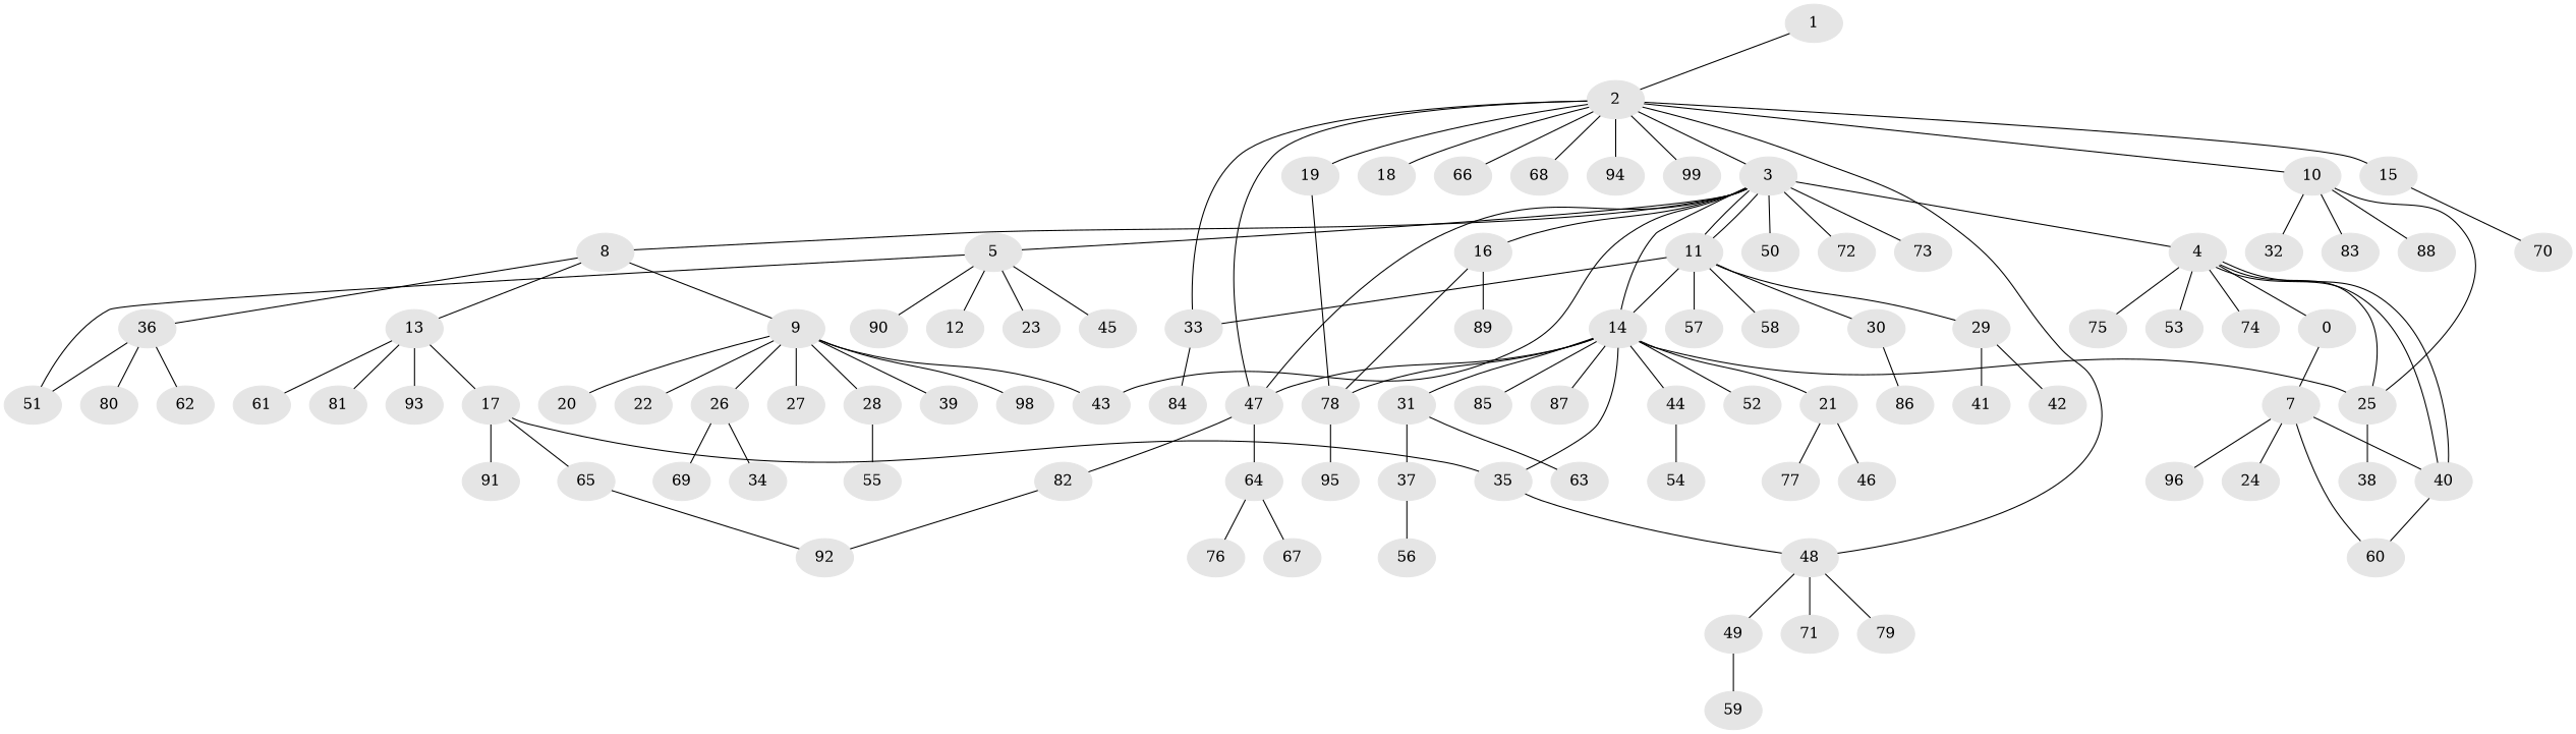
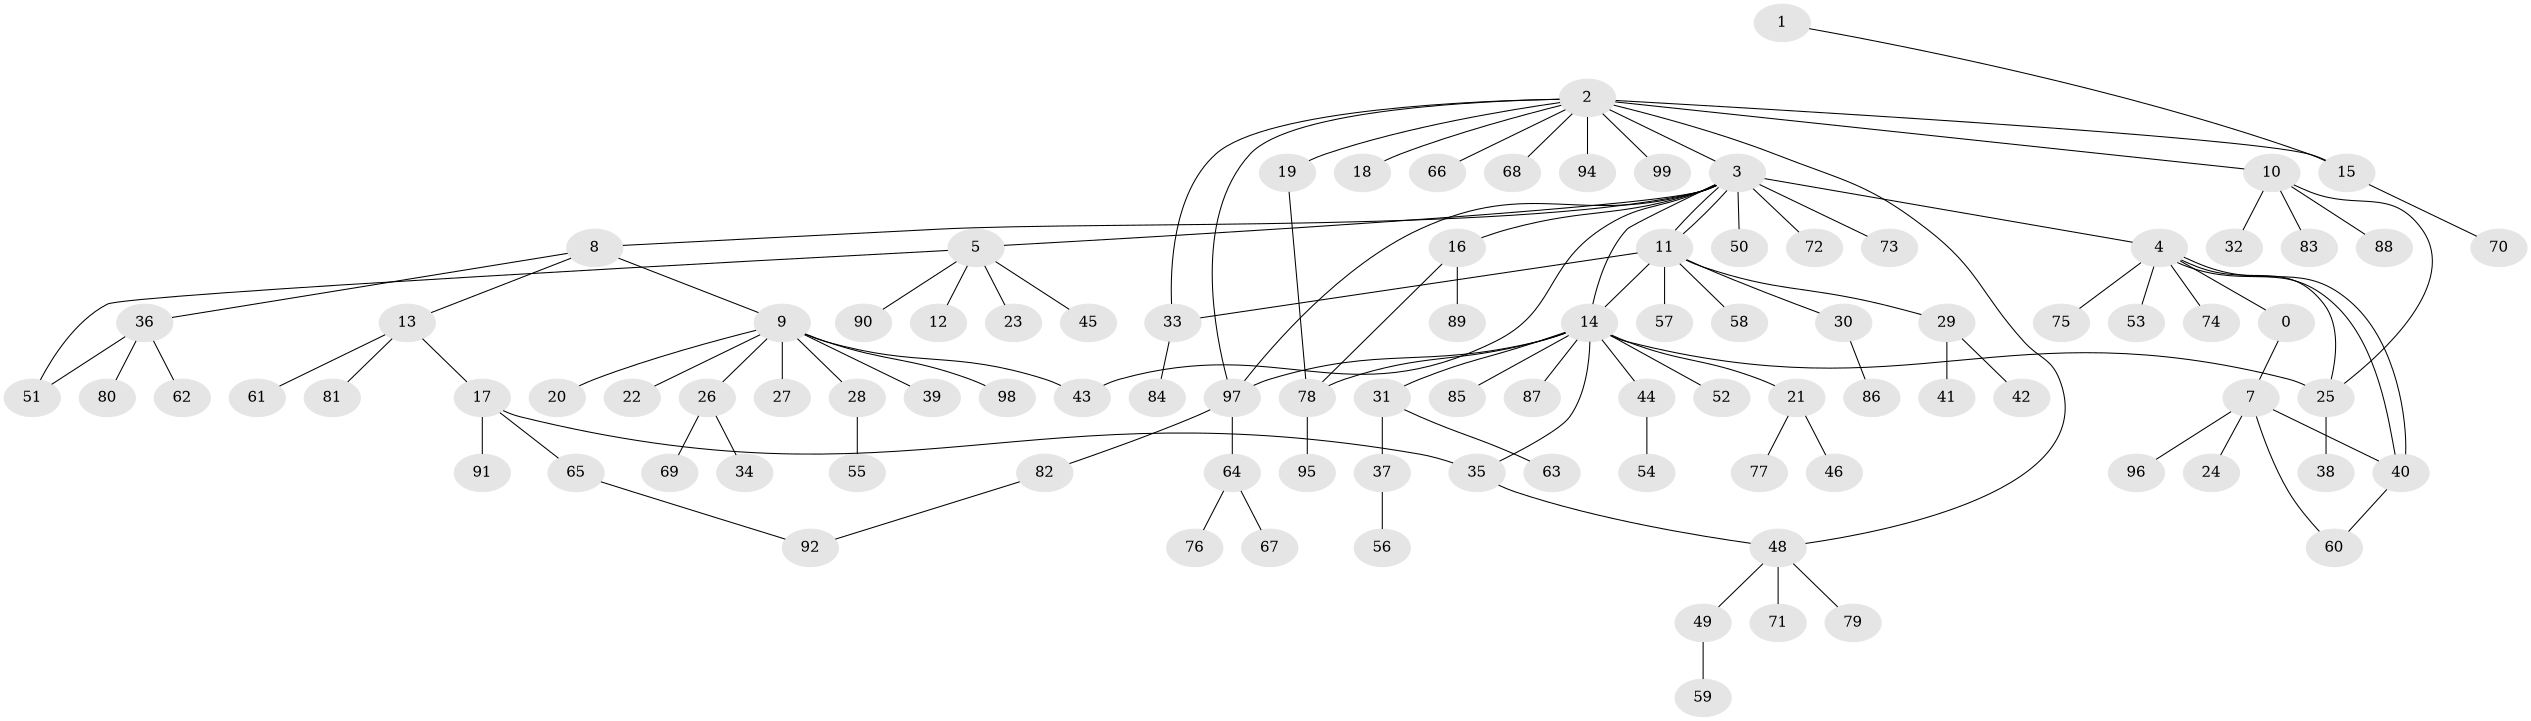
  graph {
    node [color=gray90 style=filled]
    1
    2
    3
    10
    15
    18
    19
    33
-   47
+   47 [label=97]
    48
    66
    68
    94
    n14 [label=99]
    4
    5
    8
    11
    14
    16
    43
    50
    72
    73
    25
    32
    83
    88
    70
    78
    84
    64
    82
    49
    71
    79
    n37 [label=0]
    40
    53
    74
    75
    12
    23
    45
    51
    90
    9
    13
    36
    29
    30
    57
    58
    21
    31
    35
    44
    52
    85
    87
    89
    7
    38
    60
    24
    96
    20
    22
    26
    27
    28
    39
    98
    17
    61
    81
-   93
    62
    80
    34
    69
    55
    41
    42
    86
    91
    65
    46
    77
    37
    63
    54
    95
    92
    56
    67
    76
    59
-   1 -- 2
+   1 -- 15
    2 -- 3
    2 -- 10
    2 -- 15
    2 -- 18
    2 -- 19
    2 -- 33
    2 -- 47
    2 -- 48
    2 -- 66
    2 -- 68
    2 -- 94
    2 -- n14
    3 -- 47
    3 -- 4
    3 -- 5
    3 -- 8
    3 -- 11
    3 -- 11
    3 -- 14
    3 -- 16
    3 -- 43
    3 -- 50
    3 -- 72
    3 -- 73
    10 -- 25
    10 -- 32
    10 -- 83
    10 -- 88
    15 -- 70
    19 -- 78
    33 -- 84
    47 -- 64
    47 -- 82
    48 -- 49
    48 -- 71
    48 -- 79
    4 -- 25
    4 -- n37
    4 -- 40
    4 -- 40
    4 -- 53
    4 -- 74
    4 -- 75
    5 -- 12
    5 -- 23
    5 -- 45
    5 -- 51
    5 -- 90
    8 -- 9
    8 -- 13
    8 -- 36
    11 -- 33
    11 -- 14
    11 -- 29
    11 -- 30
    11 -- 57
    11 -- 58
    14 -- 47
    14 -- 25
    14 -- 78
    14 -- 21
    14 -- 31
    14 -- 35
    14 -- 44
    14 -- 52
    14 -- 85
    14 -- 87
    16 -- 78
    16 -- 89
    25 -- 38
    78 -- 95
    64 -- 67
    64 -- 76
    82 -- 92
    49 -- 59
    n37 -- 7
    40 -- 60
    9 -- 43
    9 -- 20
    9 -- 22
    9 -- 26
    9 -- 27
    9 -- 28
    9 -- 39
    9 -- 98
    13 -- 17
    13 -- 61
    13 -- 81
-   13 -- 93
    36 -- 51
    36 -- 62
    36 -- 80
    29 -- 41
    29 -- 42
    30 -- 86
    21 -- 46
    21 -- 77
    31 -- 37
    31 -- 63
    35 -- 48
    44 -- 54
    7 -- 40
    7 -- 60
    7 -- 24
    7 -- 96
    26 -- 34
    26 -- 69
    28 -- 55
    17 -- 35
    17 -- 91
    17 -- 65
    65 -- 92
    37 -- 56
  }
